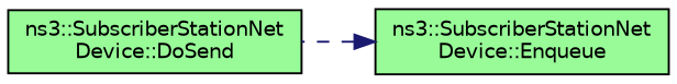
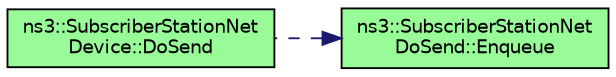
  digraph {
    rankdir=RL
    node [color=black fillcolor=palegreen fontname=Helvetica fontsize=10 shape=record style=filled]
-   n1 [fontcolor=black height=0.2 label="ns3::SubscriberStationNet\lDevice::Enqueue" width=0.4]
+   n1 [fontcolor=black height=0.2 label="ns3::SubscriberStationNet\lDoSend::Enqueue" width=0.4]
    n2 [height=0.2 label="ns3::SubscriberStationNet\lDevice::DoSend" width=0.4]
    n1 -> n2 [color=midnightblue dir=back fontname=Helvetica fontsize=10 labelfontname=Helvetica labelfontsize=10 style=dashed]
  }
